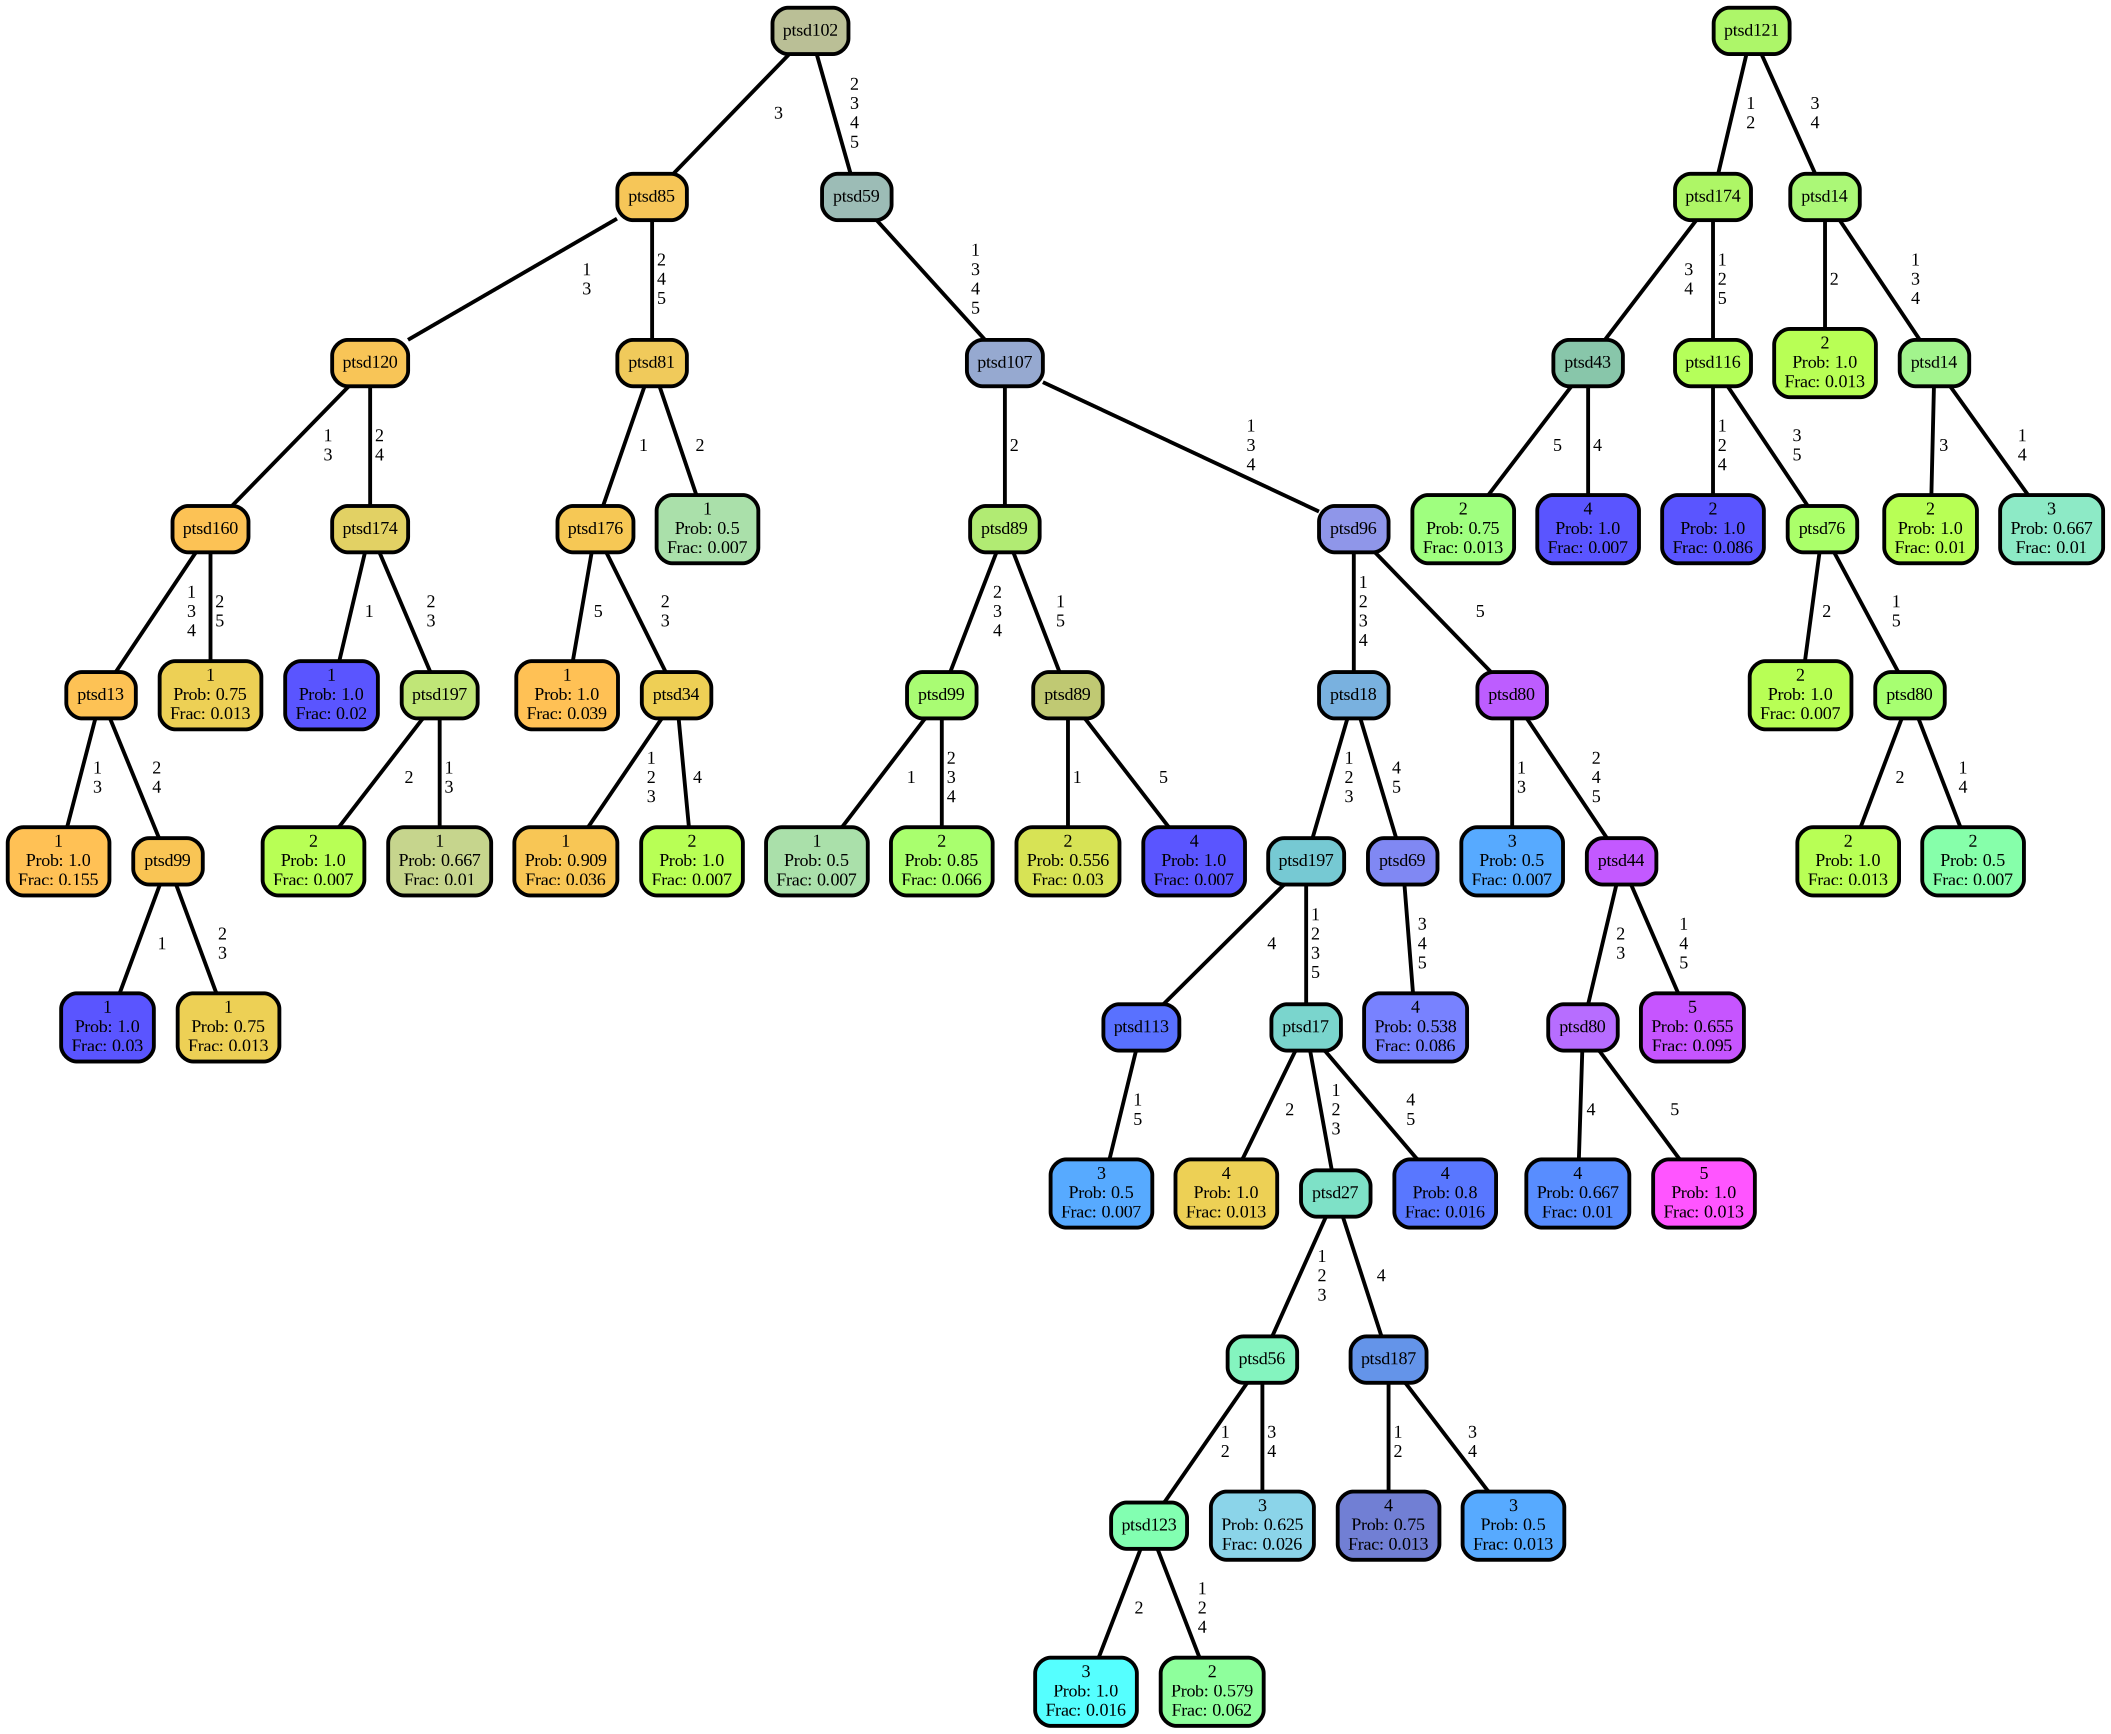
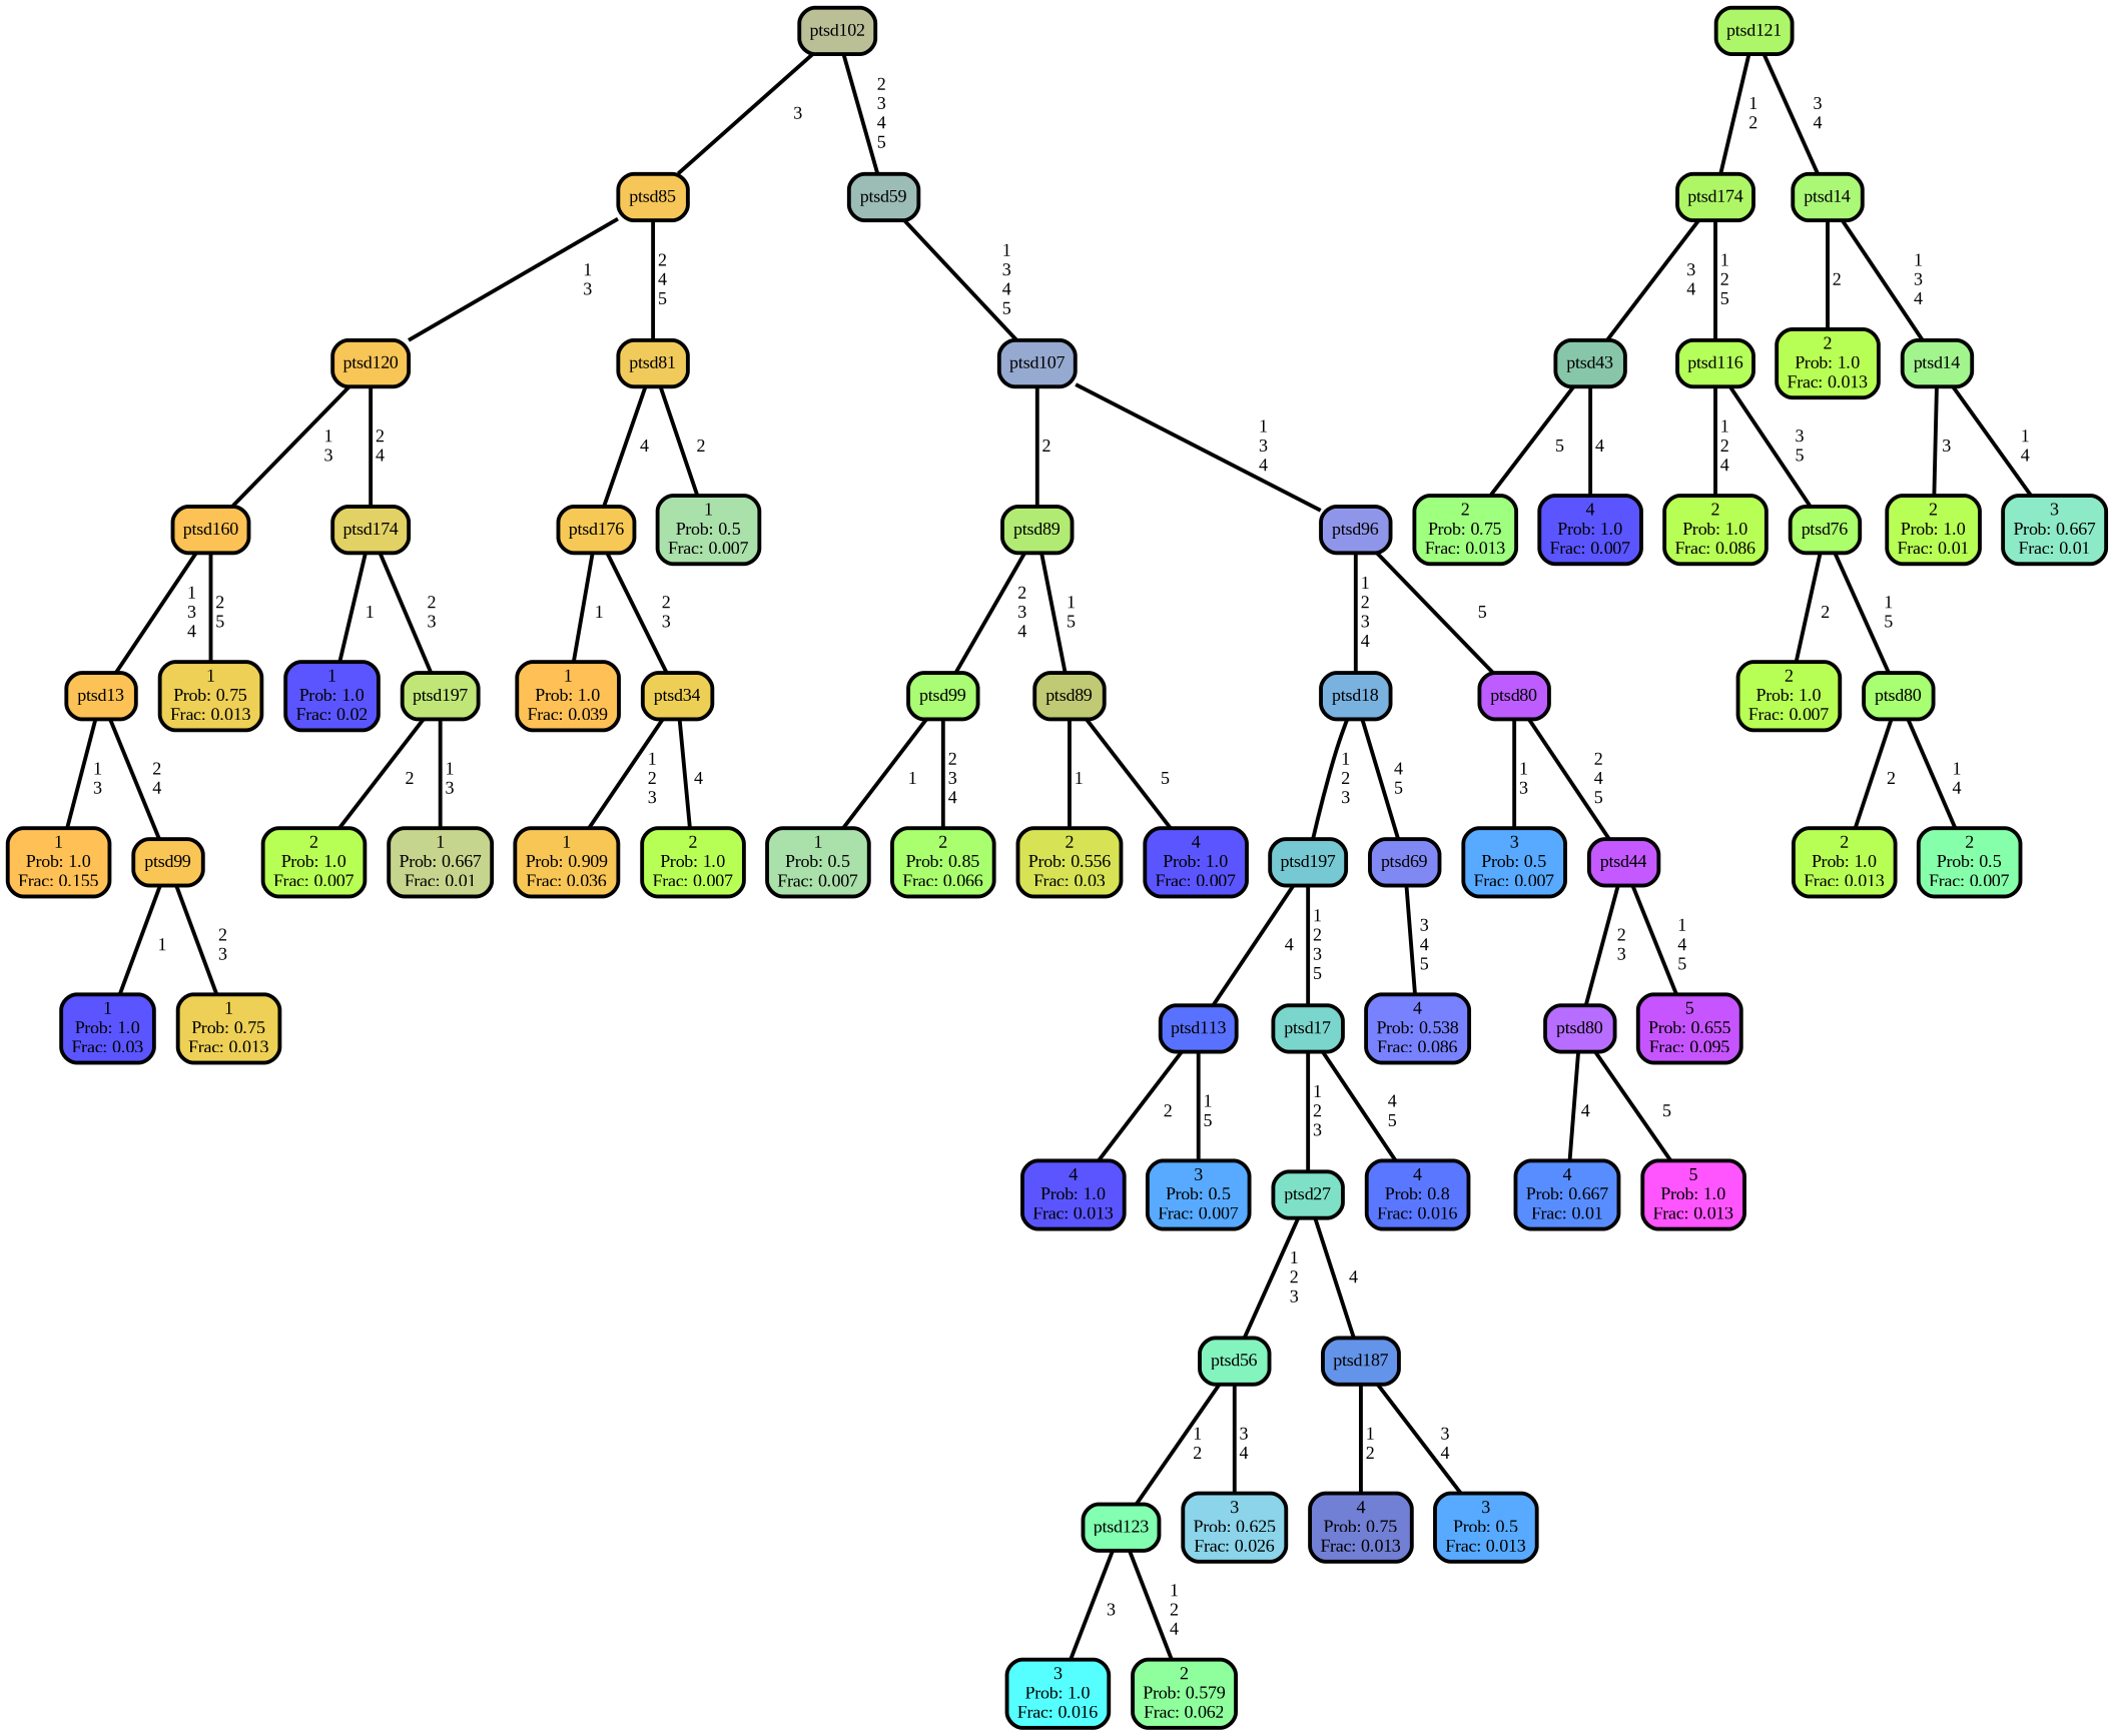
  graph {
    fontname="Liberation Serif"
    ranksep="0 equally"
    splines=straight
    node [color=black fillcolor="#b8ff55" fontcolor=black fontname="Liberation Serif" penwidth=3 shape=box style="filled, rounded"]
    edge [color=black fontname="Liberation Serif" penwidth=3]
    n1 [fillcolor="#ffc155" label="1\nProb: 1.0\nFrac: 0.155"]
    n2 [fillcolor="#fdc255" label=ptsd13]
    n3 [fillcolor="#f9c555" label=ptsd99]
    n4 [fillcolor="#5a55ff" label="1\nProb: 1.0\nFrac: 0.03"]
    n5 [fillcolor="#edd055" label="1\nProb: 0.75\nFrac: 0.013"]
    n6 [fillcolor="#fcc255" label=ptsd160]
    n7 [fillcolor="#edd055" label="1\nProb: 0.75\nFrac: 0.013"]
    n8 [fillcolor="#f8c557" label=ptsd120]
    n9 [fillcolor="#e2d164" label=ptsd174]
    n10 [fillcolor="#5a55ff" label="1\nProb: 1.0\nFrac: 0.02"]
    n11 [fillcolor="#c0e677" label=ptsd197]
    n12 [label="2\nProb: 1.0\nFrac: 0.007"]
    n13 [fillcolor="#c6d58d" label="1\nProb: 0.667\nFrac: 0.01"]
    n14 [fillcolor="#f6c658" label=ptsd85]
    n15 [fillcolor="#f0ca5b" label=ptsd81]
    n16 [fillcolor="#f6c855" label=ptsd176]
    n17 [fillcolor="#aae0aa" label="1\nProb: 0.5\nFrac: 0.007"]
    n18 [fillcolor="#ffc155" label="1\nProb: 1.0\nFrac: 0.039"]
    n19 [fillcolor="#eecf55" label=ptsd34]
    n20 [fillcolor="#f8c655" label="1\nProb: 0.909\nFrac: 0.036"]
    n21 [label="2\nProb: 1.0\nFrac: 0.007"]
    n22 [fillcolor="#babf96" label=ptsd102]
    n23 [fillcolor="#9cbcb6" label=ptsd59]
    n24 [fillcolor="#96a9d0" label=ptsd107]
    n25 [fillcolor="#9fff7f" label="2\nProb: 0.75\nFrac: 0.013"]
    n26 [fillcolor="#88c6aa" label=ptsd43]
    n27 [fillcolor="#5a55ff" label="4\nProb: 1.0\nFrac: 0.007"]
    n28 [fillcolor="#aef666" label=ptsd174]
    n29 [fillcolor="#b5ff5a" label=ptsd116]
-   n30 [fillcolor="#5a55ff" label="2\nProb: 1.0\nFrac: 0.086"]
+   n30 [label="2\nProb: 1.0\nFrac: 0.086"]
    n31 [fillcolor="#abff6a" label=ptsd76]
    n32 [label="2\nProb: 1.0\nFrac: 0.007"]
    n33 [fillcolor="#a7ff71" label=ptsd80]
    n34 [label="2\nProb: 1.0\nFrac: 0.013"]
    n35 [fillcolor="#86ffaa" label="2\nProb: 0.5\nFrac: 0.007"]
    n36 [fillcolor="#adf669" label=ptsd121]
    n37 [fillcolor="#abf877" label=ptsd14]
    n38 [label="2\nProb: 1.0\nFrac: 0.013"]
    n39 [fillcolor="#a2f48d" label=ptsd14]
    n40 [label="2\nProb: 1.0\nFrac: 0.01"]
    n41 [fillcolor="#8deac6" label="3\nProb: 0.667\nFrac: 0.01"]
    n42 [fillcolor="#b1eb73" label=ptsd89]
    n43 [fillcolor="#8f96e9" label=ptsd96]
    n44 [fillcolor="#aae0aa" label="1\nProb: 0.5\nFrac: 0.007"]
    n45 [fillcolor="#a9fc73" label=ptsd99]
    n46 [fillcolor="#a9ff6e" label="2\nProb: 0.85\nFrac: 0.066"]
    n47 [fillcolor="#c0c973" label=ptsd89]
    n48 [fillcolor="#d7e355" label="2\nProb: 0.556\nFrac: 0.03"]
    n49 [fillcolor="#5a55ff" label="4\nProb: 1.0\nFrac: 0.007"]
    n50 [fillcolor="#79b1df" label=ptsd18]
    n51 [fillcolor="#bd5dff" label=ptsd80]
-   n52 [fillcolor="#edd055" label="4\nProb: 1.0\nFrac: 0.013"]
+   n52 [fillcolor="#5a55ff" label="4\nProb: 1.0\nFrac: 0.013"]
    n53 [fillcolor="#5971ff" label=ptsd113]
    n54 [fillcolor="#57aaff" label="3\nProb: 0.5\nFrac: 0.007"]
    n55 [fillcolor="#76c9d3" label=ptsd197]
    n56 [fillcolor="#7ad5cd" label=ptsd17]
    n57 [fillcolor="#7ee1c7" label=ptsd27]
    n58 [fillcolor="#5977ff" label="4\nProb: 0.8\nFrac: 0.016"]
    n59 [fillcolor="#55ffff" label="3\nProb: 1.0\nFrac: 0.016"]
    n60 [fillcolor="#82ffb1" label=ptsd123]
    n61 [fillcolor="#8eff9c" label="2\nProb: 0.579\nFrac: 0.062"]
    n62 [fillcolor="#84f4bf" label=ptsd56]
    n63 [fillcolor="#8bd4e9" label="3\nProb: 0.625\nFrac: 0.026"]
    n64 [fillcolor="#6494e9" label=ptsd187]
    n65 [fillcolor="#717fd4" label="4\nProb: 0.75\nFrac: 0.013"]
    n66 [fillcolor="#57aaff" label="3\nProb: 0.5\nFrac: 0.013"]
    n67 [fillcolor="#8088f3" label=ptsd69]
    n68 [fillcolor="#7882ff" label="4\nProb: 0.538\nFrac: 0.086"]
    n69 [fillcolor="#57aaff" label="3\nProb: 0.5\nFrac: 0.007"]
    n70 [fillcolor="#c359ff" label=ptsd44]
    n71 [fillcolor="#b76dff" label=ptsd80]
    n72 [fillcolor="#c655ff" label="5\nProb: 0.655\nFrac: 0.095"]
    n73 [fillcolor="#588dff" label="4\nProb: 0.667\nFrac: 0.01"]
    n74 [fillcolor="#ff55ff" label="5\nProb: 1.0\nFrac: 0.013"]
    subgraph sub_1 {
      rank=same
    }
    n2 -- n1 [label=" 1\n 3"]
    n2 -- n3 [label=" 2\n 4"]
    n3 -- n4 [label=" 1"]
    n3 -- n5 [label=" 2\n 3"]
    n6 -- n2 [label=" 1\n 3\n 4"]
    n6 -- n7 [label=" 2\n 5"]
    n8 -- n6 [label=" 1\n 3"]
    n8 -- n9 [label=" 2\n 4"]
    n9 -- n10 [label=" 1"]
    n9 -- n11 [label=" 2\n 3"]
    n11 -- n12 [label=" 2"]
    n11 -- n13 [label=" 1\n 3"]
    n14 -- n8 [label=" 1\n 3"]
    n14 -- n15 [label=" 2\n 4\n 5"]
-   n15 -- n16 [label=" 1"]
+   n15 -- n16 [label=" 4"]
    n15 -- n17 [label=" 2"]
-   n16 -- n18 [label=" 5"]
+   n16 -- n18 [label=" 1"]
    n16 -- n19 [label=" 2\n 3"]
    n19 -- n20 [label=" 1\n 2\n 3"]
    n19 -- n21 [label=" 4"]
    n22 -- n14 [label=" 3"]
    n22 -- n23 [label=" 2\n 3\n 4\n 5"]
    n23 -- n24 [label=" 1\n 3\n 4\n 5"]
    n24 -- n42 [label=" 2"]
    n24 -- n43 [label=" 1\n 3\n 4"]
    n26 -- n25 [label=" 5"]
    n26 -- n27 [label=" 4"]
    n28 -- n26 [label=" 3\n 4"]
    n28 -- n29 [label=" 1\n 2\n 5"]
    n29 -- n30 [label=" 1\n 2\n 4"]
    n29 -- n31 [label=" 3\n 5"]
    n31 -- n32 [label=" 2"]
    n31 -- n33 [label=" 1\n 5"]
    n33 -- n34 [label=" 2"]
    n33 -- n35 [label=" 1\n 4"]
    n36 -- n28 [label=" 1\n 2"]
    n36 -- n37 [label=" 3\n 4"]
    n37 -- n38 [label=" 2"]
    n37 -- n39 [label=" 1\n 3\n 4"]
    n39 -- n40 [label=" 3"]
    n39 -- n41 [label=" 1\n 4"]
    n42 -- n45 [label=" 2\n 3\n 4"]
    n42 -- n47 [label=" 1\n 5"]
    n43 -- n50 [label=" 1\n 2\n 3\n 4"]
    n43 -- n51 [label=" 5"]
    n45 -- n44 [label=" 1"]
    n45 -- n46 [label=" 2\n 3\n 4"]
    n47 -- n48 [label=" 1"]
    n47 -- n49 [label=" 5"]
    n50 -- n55 [label=" 1\n 2\n 3"]
    n50 -- n67 [label=" 4\n 5"]
    n51 -- n69 [label=" 1\n 3"]
    n51 -- n70 [label=" 2\n 4\n 5"]
-   n56 -- n52 [label=" 2"]
+   n53 -- n52 [label=" 2"]
    n53 -- n54 [label=" 1\n 5"]
    n55 -- n53 [label=" 4"]
    n55 -- n56 [label=" 1\n 2\n 3\n 5"]
    n56 -- n57 [label=" 1\n 2\n 3"]
    n56 -- n58 [label=" 4\n 5"]
    n57 -- n62 [label=" 1\n 2\n 3"]
    n57 -- n64 [label=" 4"]
-   n60 -- n59 [label=" 2"]
+   n60 -- n59 [label=" 3"]
    n60 -- n61 [label=" 1\n 2\n 4"]
    n62 -- n60 [label=" 1\n 2"]
    n62 -- n63 [label=" 3\n 4"]
    n64 -- n65 [label=" 1\n 2"]
    n64 -- n66 [label=" 3\n 4"]
    n67 -- n68 [label=" 3\n 4\n 5"]
    n70 -- n71 [label=" 2\n 3"]
    n70 -- n72 [label=" 1\n 4\n 5"]
    n71 -- n73 [label=" 4"]
    n71 -- n74 [label=" 5"]
  }
